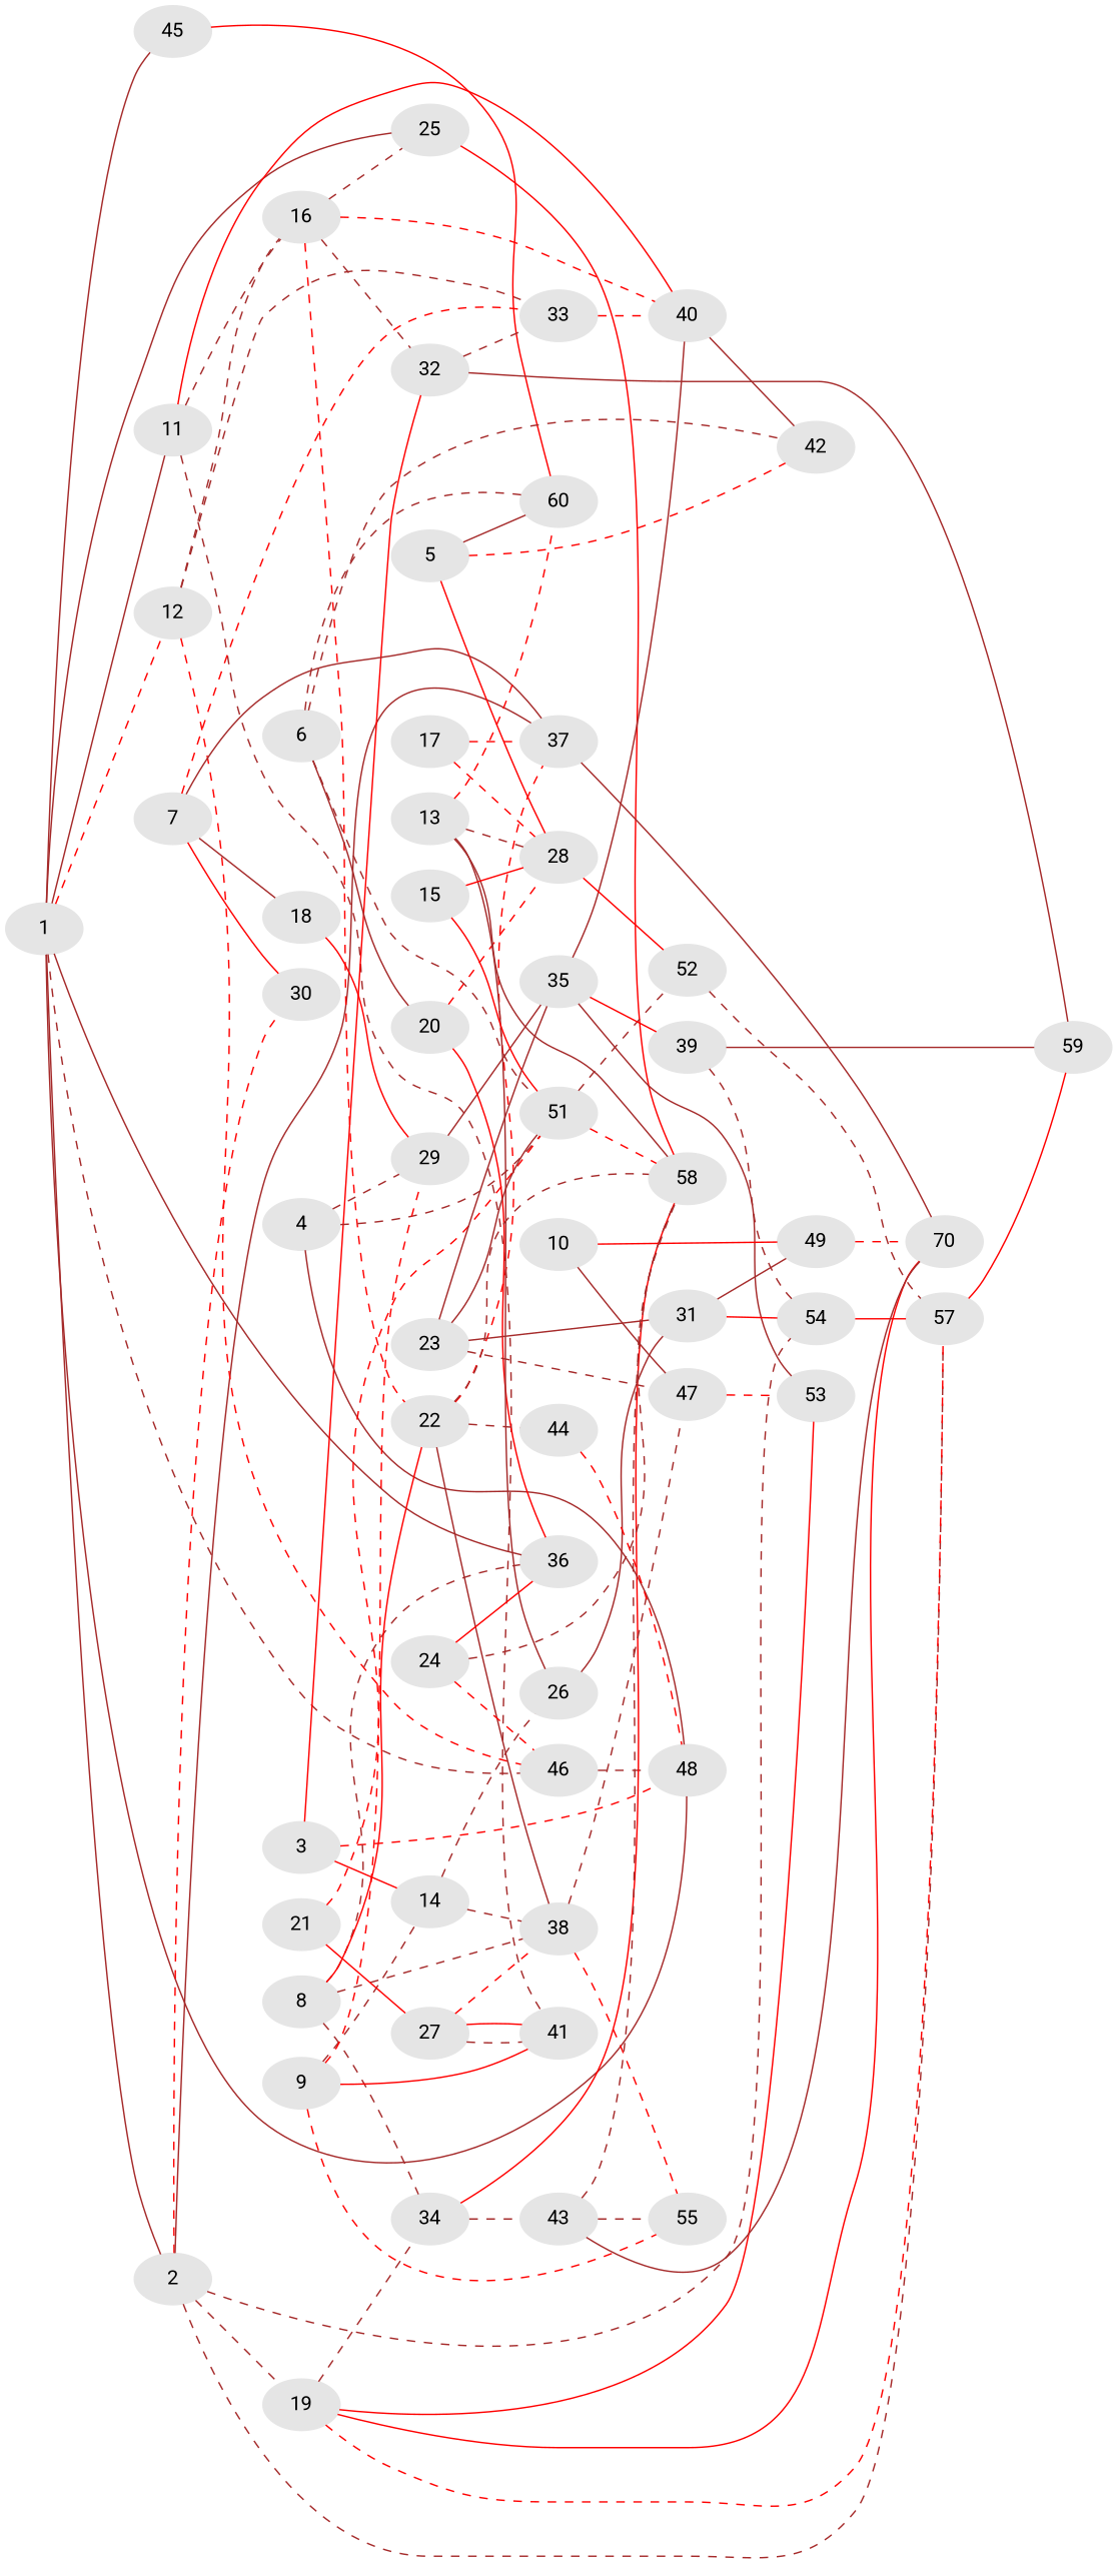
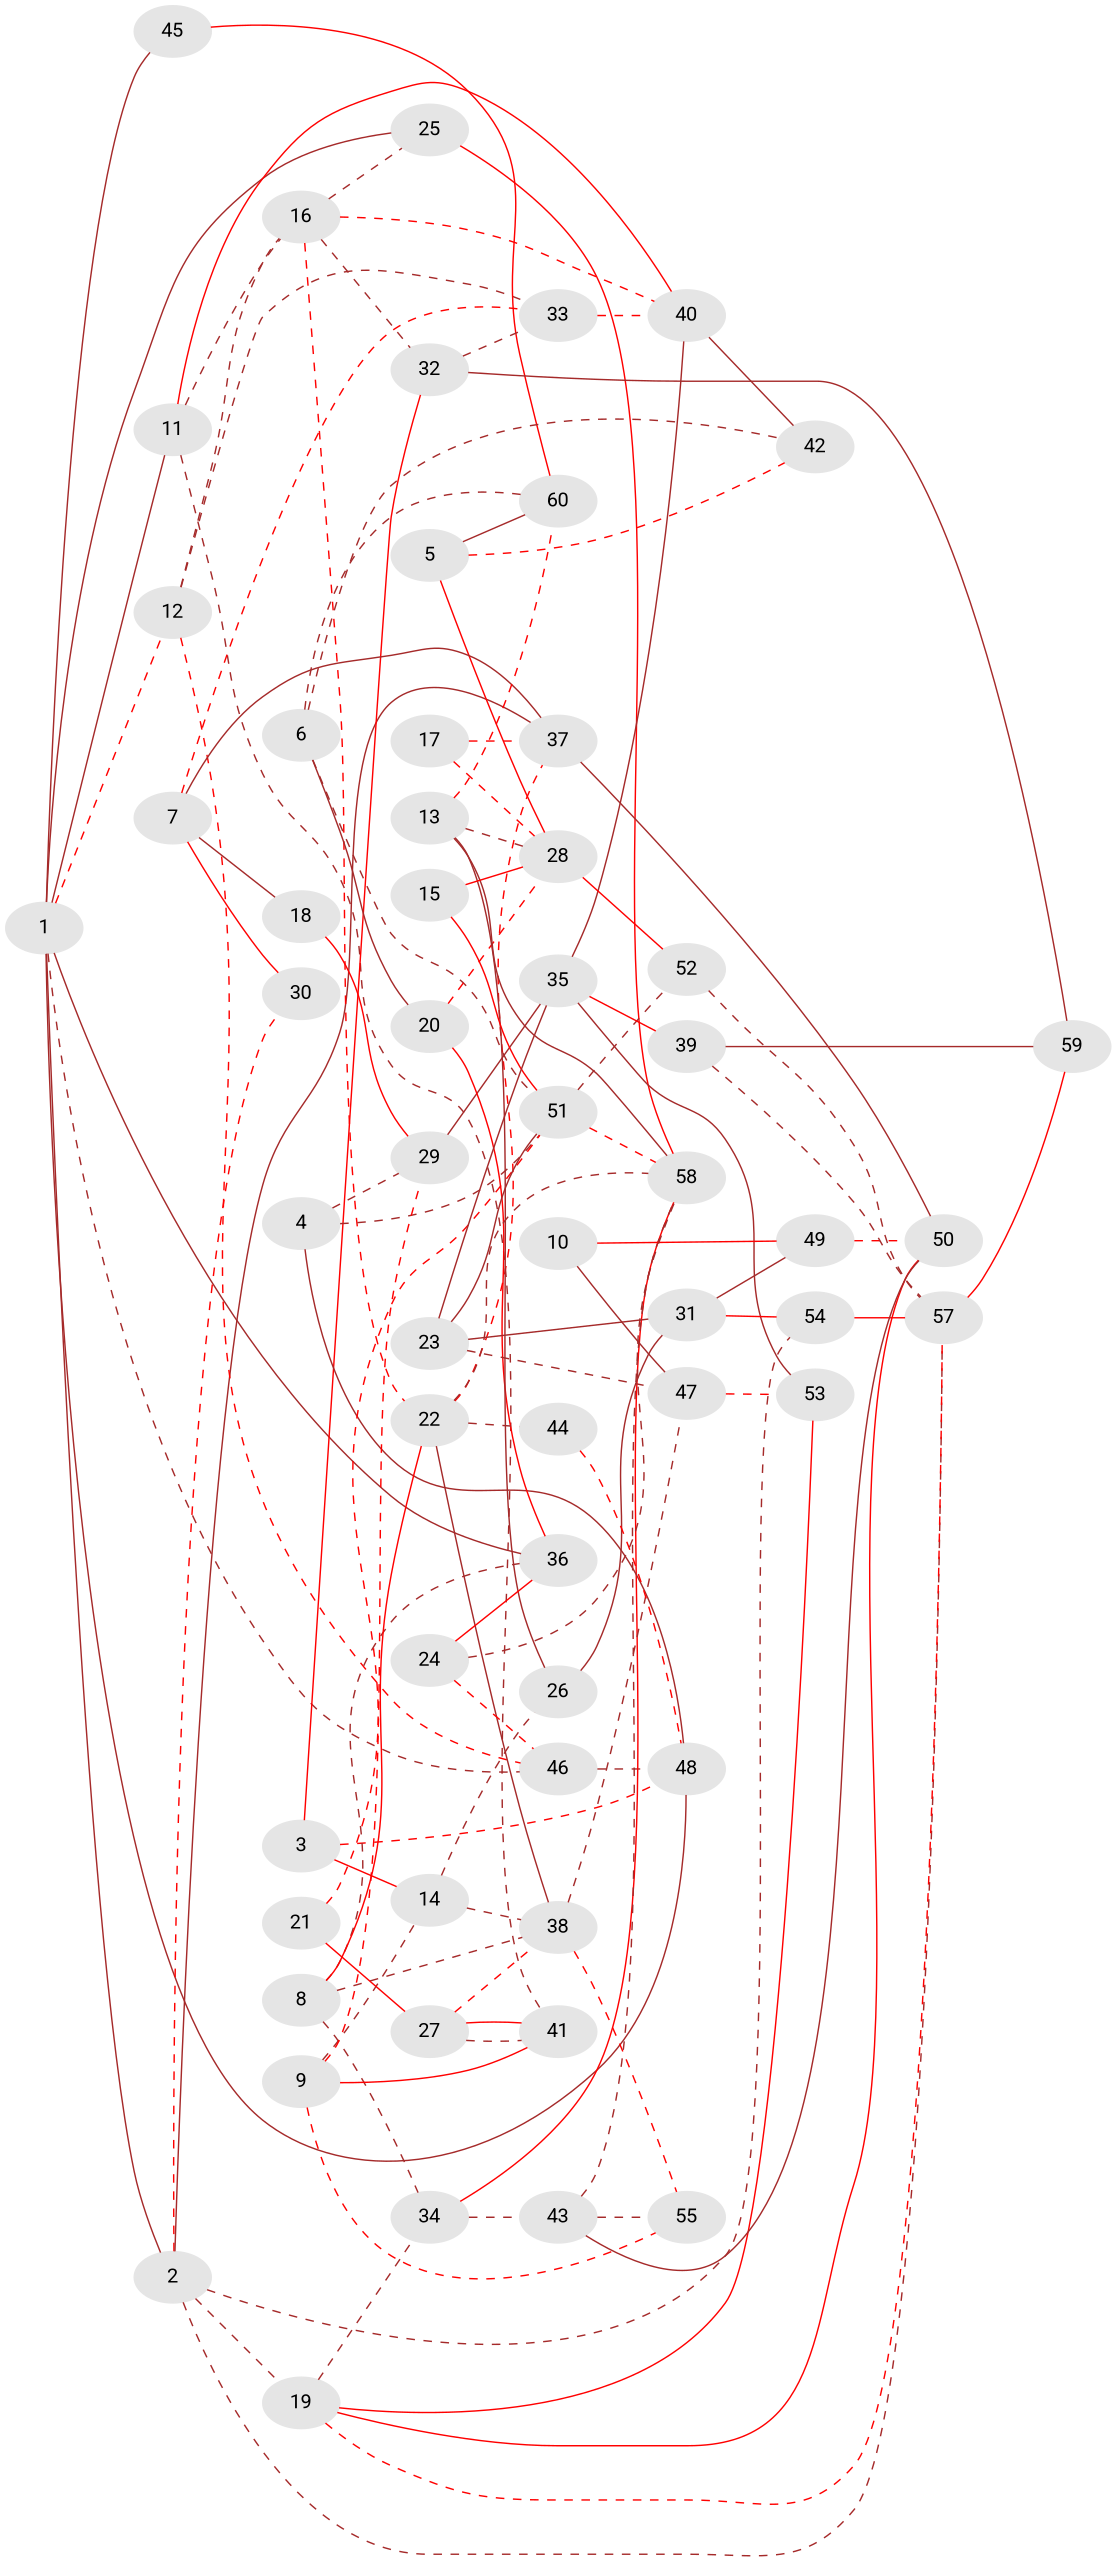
  graph {
    fontname=Roboto
    rankdir=LR
    node [color=gray90 fontname=Roboto style=filled]
    edge [color=brown fontname=Roboto style=dashed]
    1
    2
    11
    12
    25
    36
    45
    46
    48
    19
    30
    37
    54
    57
    41
    16
    40
    33
    58
    60
    34
-   50 [label=70]
+   50
    53
    59
    3
    14
    32
    38
    26
    4
    29
    51
    35
    52
    5
    28
    42
    6
    20
    7
    18
    8
    22
    44
    43
    55
    47
    9
    10
    49
    13
    31
    15
    17
    21
    27
    23
    39
    24
    1 -- 2 [style=solid]
    1 -- 11 [style=solid]
    1 -- 12 [color=red]
    1 -- 25 [style=solid]
    1 -- 36 [style=solid]
    1 -- 45 [style=solid]
    1 -- 46
    1 -- 48 [style=solid]
    2 -- 19
    2 -- 30 [color=red]
    2 -- 37 [style=solid]
    2 -- 54
    2 -- 57
    11 -- 41
    11 -- 16
    11 -- 40 [color=red style=solid]
    12 -- 46 [color=red]
    12 -- 16
    12 -- 33
    25 -- 58 [color=red style=solid]
    45 -- 60 [color=red style=solid]
    46 -- 48
    19 -- 57 [color=red]
    19 -- 34
    19 -- 50 [color=red style=solid]
    19 -- 53 [color=red style=solid]
    37 -- 50 [style=solid]
    54 -- 57 [color=red style=solid]
    57 -- 59 [color=red style=solid]
    16 -- 25
    16 -- 40 [color=red]
    16 -- 32
    16 -- 22 [color=red]
    40 -- 42 [style=solid]
    33 -- 40 [color=red]
    34 -- 58 [color=red style=solid]
    34 -- 43
    3 -- 48 [color=red]
    3 -- 14 [color=red style=solid]
    3 -- 32 [color=red style=solid]
    14 -- 38
    14 -- 26
    32 -- 33
    32 -- 59 [style=solid]
    38 -- 55 [color=red]
    38 -- 47
    26 -- 31 [style=solid]
    4 -- 48 [style=solid]
    4 -- 29
    4 -- 51
    29 -- 35 [style=solid]
    51 -- 58 [color=red]
    51 -- 52
    35 -- 40 [style=solid]
    35 -- 53 [style=solid]
    35 -- 39 [color=red style=solid]
    52 -- 57
    5 -- 60 [style=solid]
    5 -- 28 [color=red style=solid]
    5 -- 42 [color=red]
    28 -- 52 [color=red style=solid]
    6 -- 60
    6 -- 51
    6 -- 42
    6 -- 20 [style=solid]
    20 -- 36 [color=red style=solid]
    20 -- 28 [color=red]
    7 -- 30 [color=red style=solid]
    7 -- 37 [style=solid]
    7 -- 33 [color=red]
    7 -- 18 [style=solid]
    18 -- 29 [color=red style=solid]
    8 -- 36
    8 -- 34
    8 -- 38
    8 -- 22 [color=red style=solid]
    22 -- 37 [color=red]
    22 -- 58
    22 -- 38 [style=solid]
    22 -- 44
    44 -- 48 [color=red]
    43 -- 58
    43 -- 50 [style=solid]
    43 -- 55
    47 -- 53 [color=red]
    9 -- 41 [color=red style=solid]
    9 -- 14
    9 -- 29 [color=red]
    9 -- 55 [color=red]
    10 -- 47 [style=solid]
    10 -- 49 [color=red style=solid]
    49 -- 50 [color=red]
    13 -- 58 [style=solid]
    13 -- 60 [color=red]
    13 -- 26 [style=solid]
    13 -- 28
    31 -- 54 [color=red style=solid]
    31 -- 49 [style=solid]
    15 -- 51 [color=red style=solid]
    15 -- 28 [color=red style=solid]
    17 -- 37 [color=red]
    17 -- 28 [color=red]
    21 -- 51 [color=red]
    21 -- 27 [color=red style=solid]
    27 -- 41
    27 -- 41 [color=red style=solid]
    27 -- 38 [color=red]
    23 -- 51 [style=solid]
    23 -- 35 [style=solid]
    23 -- 47
    23 -- 31 [style=solid]
-   39 -- 54
+   39 -- 57
    39 -- 59 [style=solid]
    24 -- 36 [color=red style=solid]
    24 -- 46 [color=red]
    24 -- 58
  }
